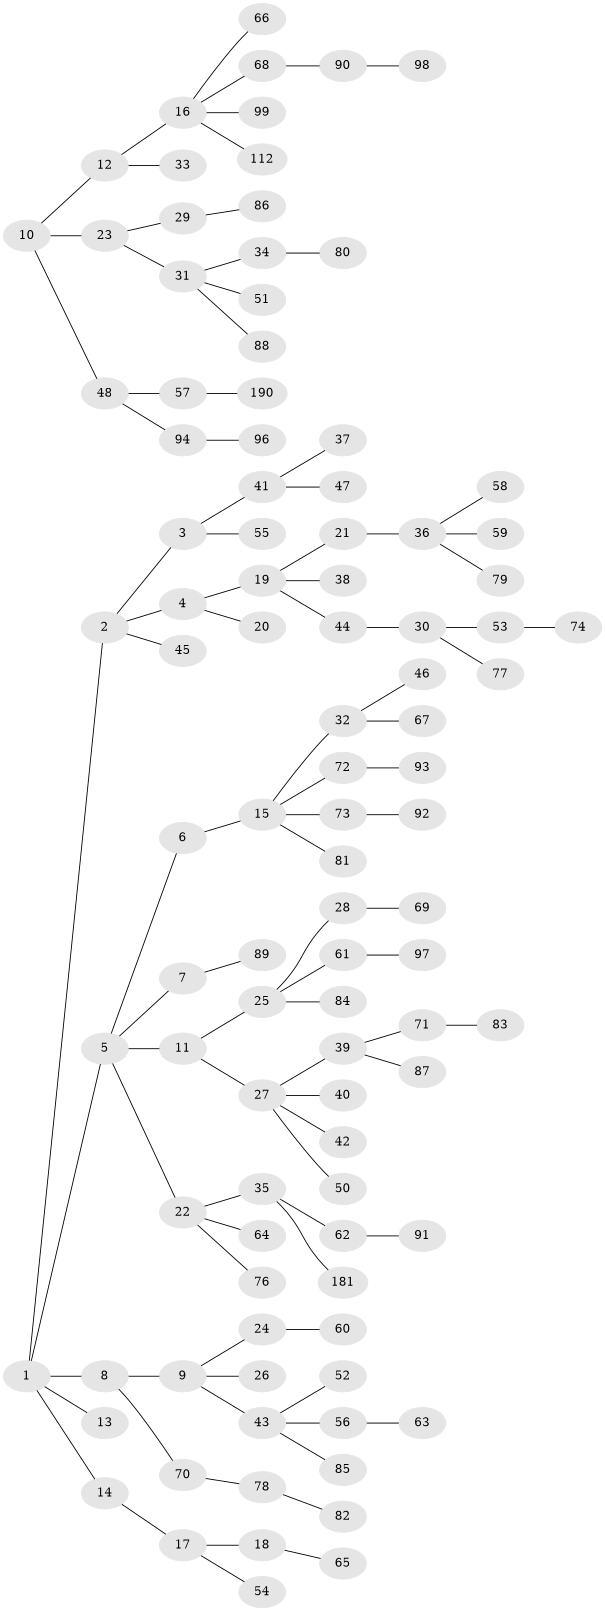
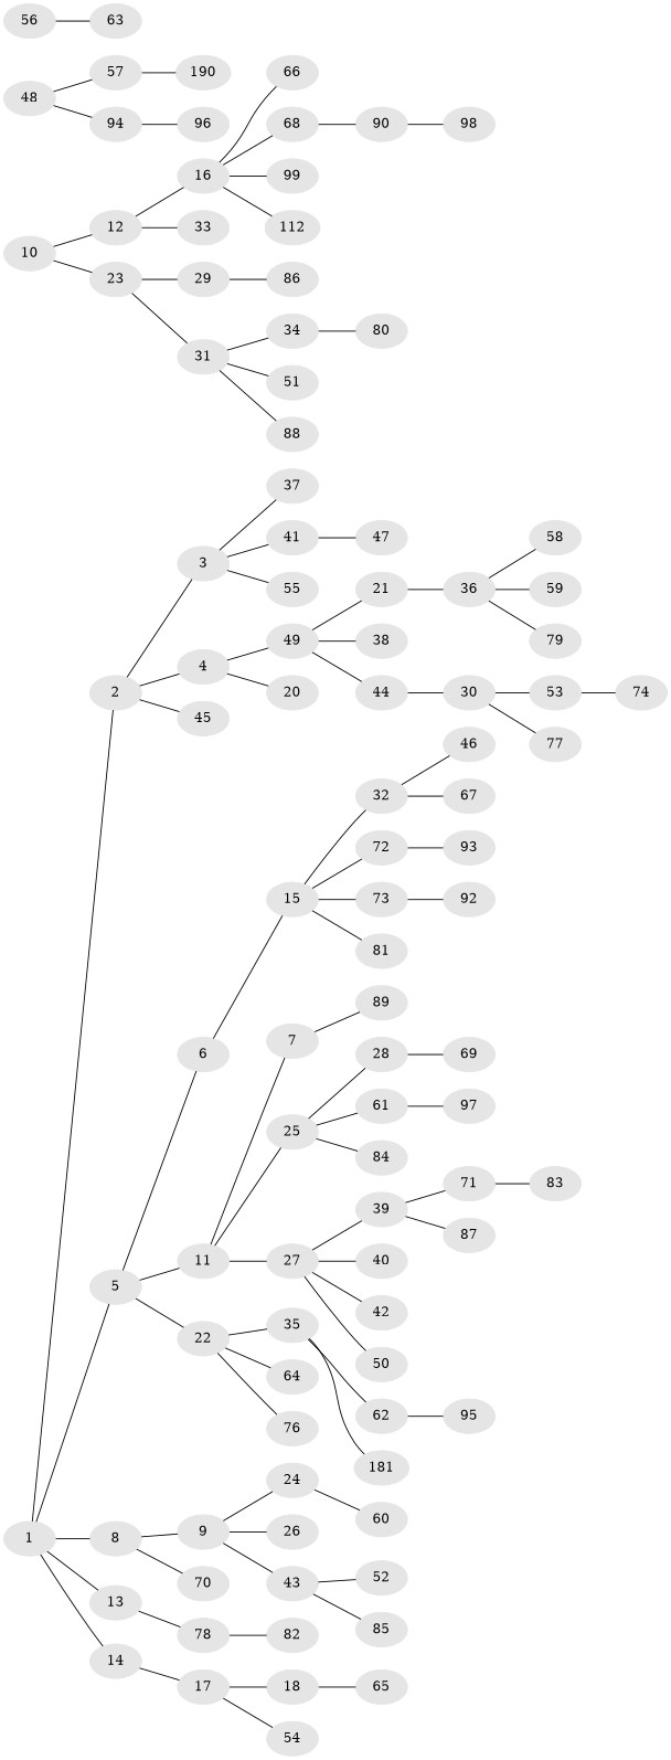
  graph {
    rankdir=LR
    node [color=gray90 style=filled]
    1
    2
    5
    8
    13
    14
    3
    4
    45
    6
    7
    11
    22
    9
    70
    78
    17
    37
    41
    55
-   19
+   19 [label=49]
    20
    10
    12
    23
    48
    47
    21
    38
    44
    15
    89
    25
    27
    35
    64
    76
    32
    72
    73
    81
    24
    26
    43
    60
    52
    56
    85
    16
    33
    29
    31
    57
    94
    28
    61
    84
    39
    40
    42
    50
    66
    68
    99
    n65 [label=112]
    82
    18
    54
    46
    67
    93
    92
    30
    53
    77
    90
    65
    36
    58
    59
    79
    62
    n83 [label=181]
    86
    34
    51
    88
    69
    97
    71
    87
    74
    80
-   91
+   91 [label=95]
    83
    63
    n97 [label=190]
    96
    98
    1 -- 2
    1 -- 5
    1 -- 8
    1 -- 13
    1 -- 14
    2 -- 3
    2 -- 4
    2 -- 45
    5 -- 6
-   5 -- 7
+   11 -- 7
    5 -- 11
    5 -- 22
    8 -- 9
    8 -- 70
-   70 -- 78
+   13 -- 78
    14 -- 17
-   41 -- 37
+   3 -- 37
    3 -- 41
    3 -- 55
    4 -- 19
    4 -- 20
    6 -- 15
    7 -- 89
    11 -- 25
    11 -- 27
    22 -- 35
    22 -- 64
    22 -- 76
    9 -- 24
    9 -- 26
    9 -- 43
    78 -- 82
    17 -- 18
    17 -- 54
    41 -- 47
    19 -- 21
    19 -- 38
    19 -- 44
    10 -- 12
    10 -- 23
-   10 -- 48
    12 -- 16
    12 -- 33
    23 -- 29
    23 -- 31
    48 -- 57
    48 -- 94
    21 -- 36
    44 -- 30
    15 -- 32
    15 -- 72
    15 -- 73
    15 -- 81
    25 -- 28
    25 -- 61
    25 -- 84
    27 -- 39
    27 -- 40
    27 -- 42
    27 -- 50
    35 -- 62
    35 -- n83
    32 -- 46
    32 -- 67
    72 -- 93
    73 -- 92
    24 -- 60
    43 -- 52
-   43 -- 56
    43 -- 85
    56 -- 63
    16 -- 66
    16 -- 68
    16 -- 99
    16 -- n65
    29 -- 86
    31 -- 34
    31 -- 51
    31 -- 88
    57 -- n97
    94 -- 96
    28 -- 69
    61 -- 97
    39 -- 71
    39 -- 87
    68 -- 90
    18 -- 65
    30 -- 53
    30 -- 77
    53 -- 74
    90 -- 98
    36 -- 58
    36 -- 59
    36 -- 79
    62 -- 91
    34 -- 80
    71 -- 83
  }
